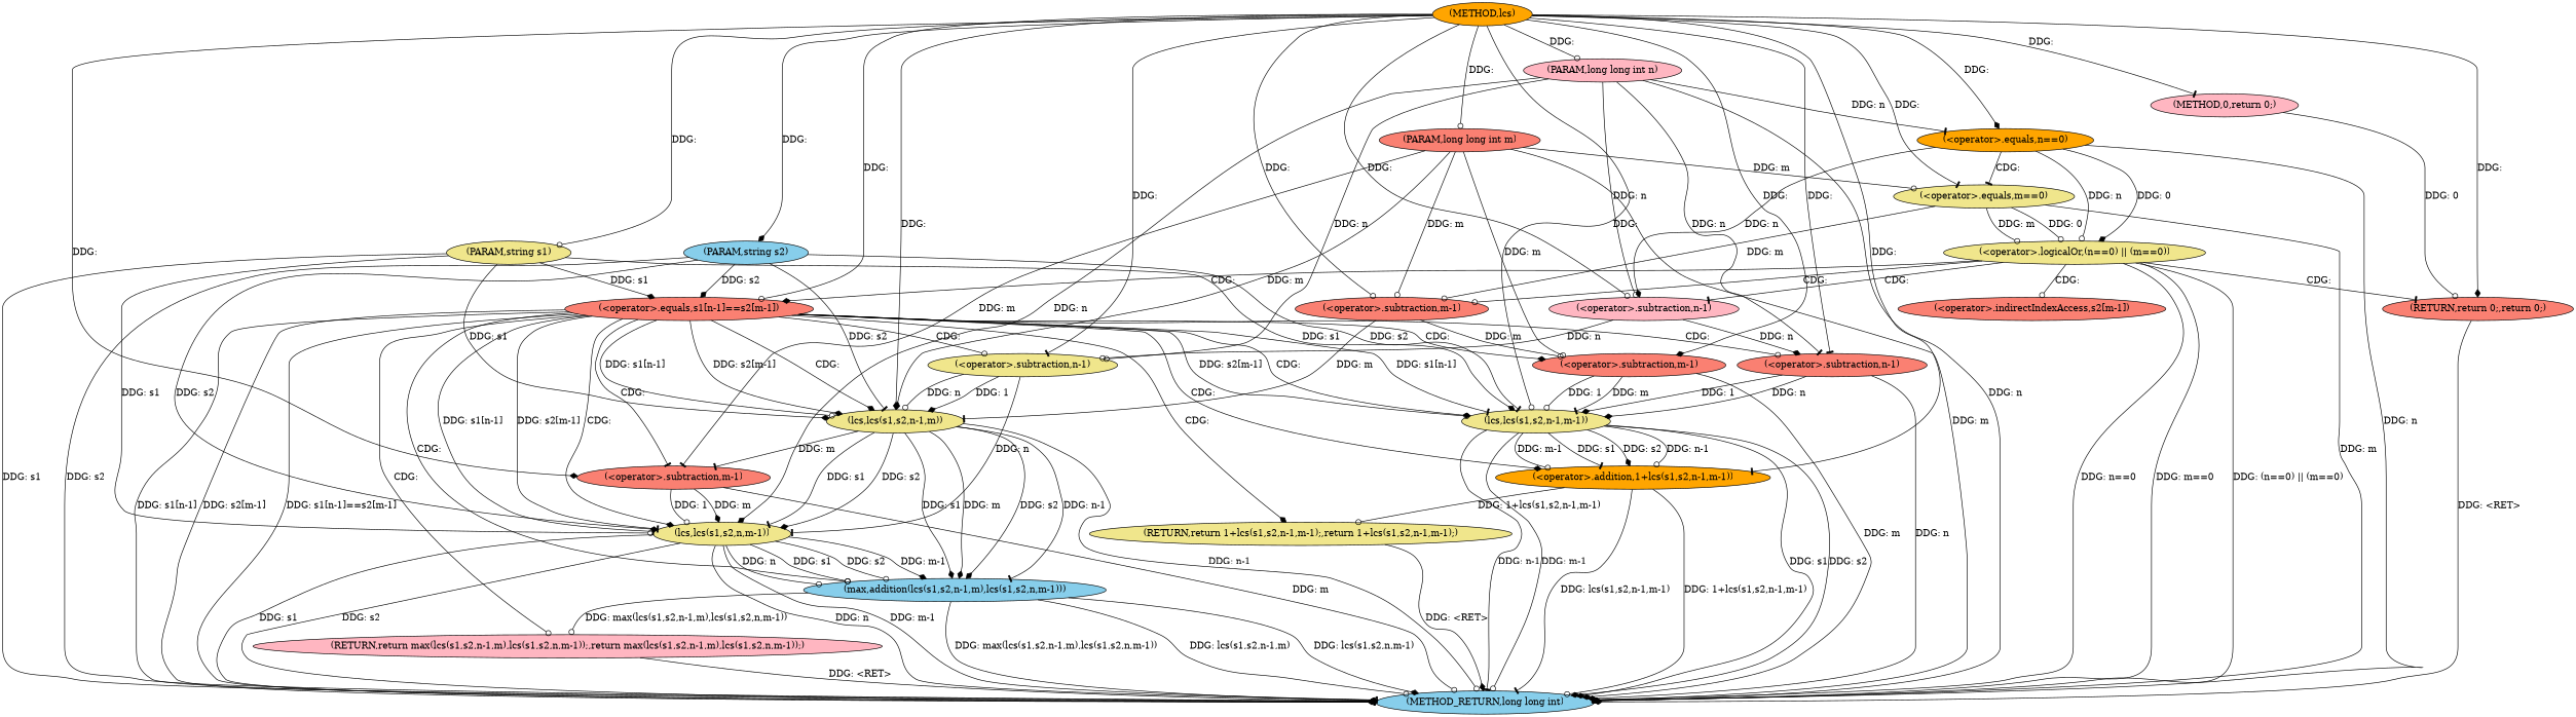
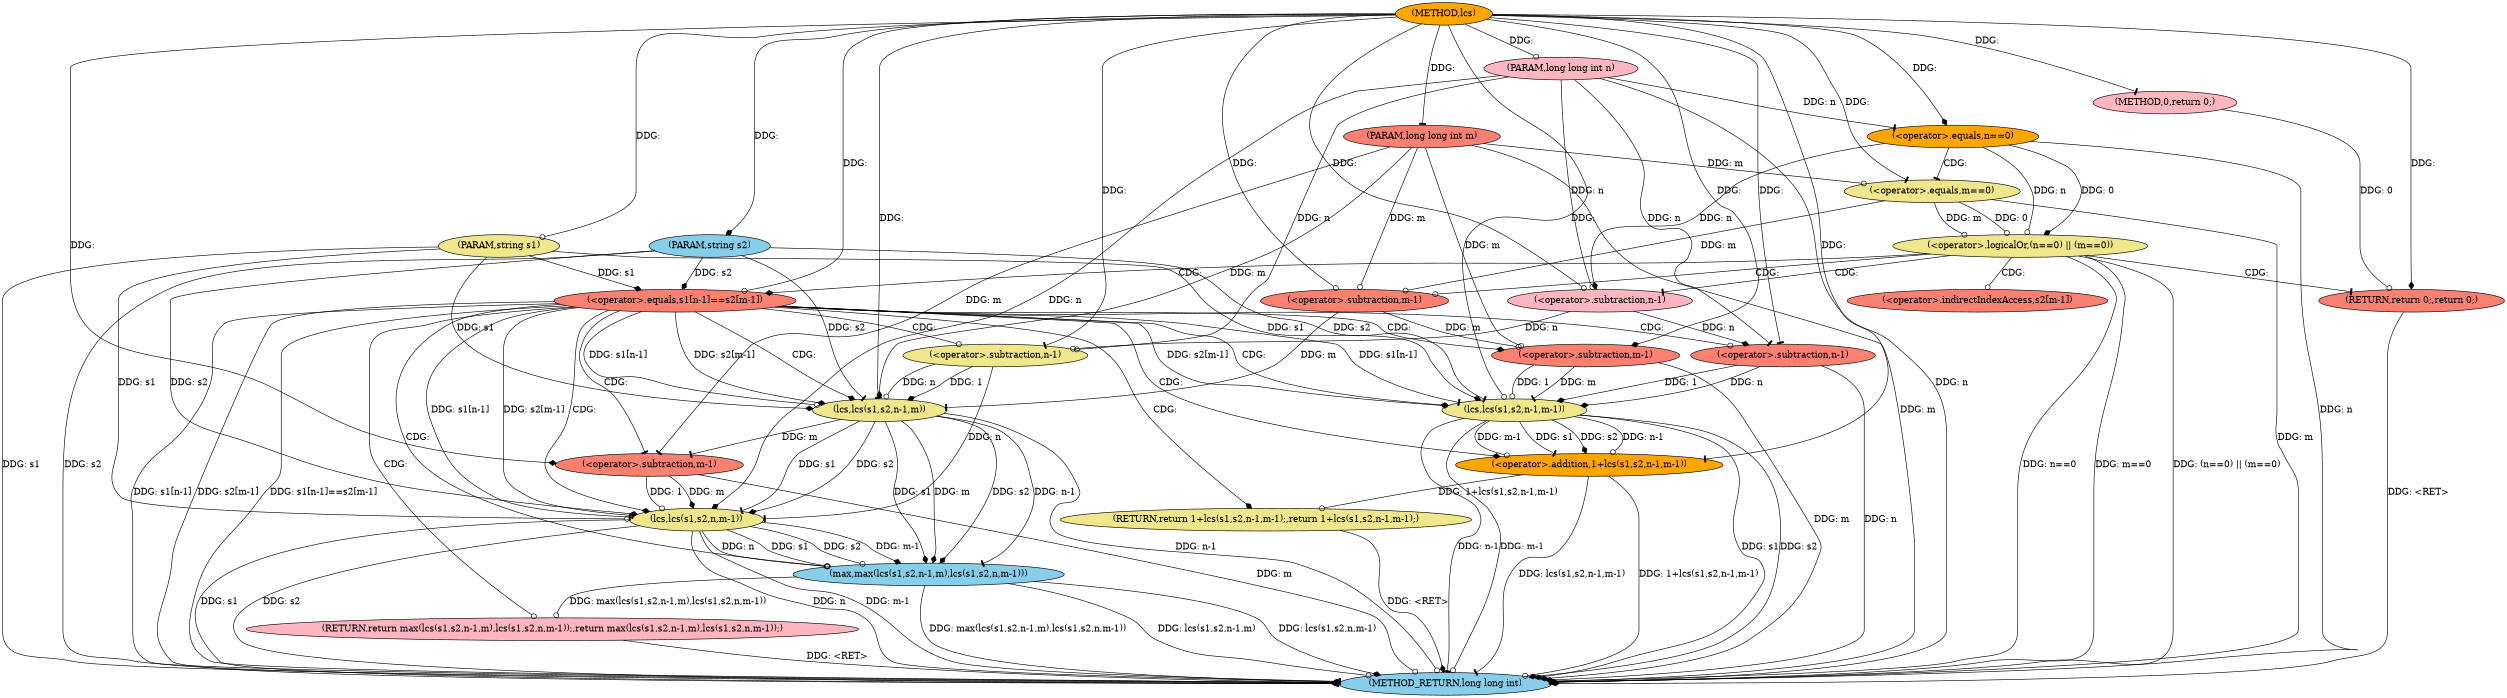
  digraph {
    node [fillcolor=khaki style=filled]
    edge [arrowhead=diamond]
    n1 [fillcolor=orange label="(METHOD,lcs)"]
    n2 [label="(PARAM,string s1)"]
    n3 [fillcolor=skyblue label="(PARAM,string s2)"]
    n4 [fillcolor=lightpink label="(PARAM,long long int n)"]
    n5 [fillcolor=salmon label="(PARAM,long long int m)"]
    n6 [fillcolor=salmon label="(RETURN,return 0;,return 0;)"]
    n7 [fillcolor=lightpink label="(METHOD,0,return 0;)"]
    n8 [fillcolor=orange label="(<operator>.addition,1+lcs(s1,s2,n-1,m-1))"]
    n9 [fillcolor=orange label="(<operator>.equals,n==0)"]
    n10 [label="(<operator>.equals,m==0)"]
    n11 [fillcolor=lightpink label="(<operator>.subtraction,n-1)"]
    n12 [fillcolor=salmon label="(<operator>.subtraction,m-1)"]
    n13 [label="(lcs,lcs(s1,s2,n-1,m-1))"]
    n14 [fillcolor=salmon label="(<operator>.subtraction,n-1)"]
    n15 [fillcolor=salmon label="(<operator>.subtraction,m-1)"]
    n16 [label="(lcs,lcs(s1,s2,n-1,m))"]
    n17 [label="(<operator>.subtraction,n-1)"]
    n18 [fillcolor=salmon label="(<operator>.subtraction,m-1)"]
    n19 [fillcolor=salmon label="(<operator>.equals,s1[n-1]==s2[m-1])"]
    n20 [label="(lcs,lcs(s1,s2,n,m-1))"]
    n21 [fillcolor=skyblue label="(METHOD_RETURN,long long int)"]
    n22 [label="(RETURN,return 1+lcs(s1,s2,n-1,m-1);,return 1+lcs(s1,s2,n-1,m-1);)"]
    n23 [label="(<operator>.logicalOr,(n==0) || (m==0))"]
-   n24 [fillcolor=skyblue label="(max,addition(lcs(s1,s2,n-1,m),lcs(s1,s2,n,m-1)))"]
+   n24 [fillcolor=skyblue label="(max,max(lcs(s1,s2,n-1,m),lcs(s1,s2,n,m-1)))"]
    n25 [fillcolor=lightpink label="(RETURN,return max(lcs(s1,s2,n-1,m),lcs(s1,s2,n,m-1));,return max(lcs(s1,s2,n-1,m),lcs(s1,s2,n,m-1));)"]
    n26 [fillcolor=salmon label="(<operator>.indirectIndexAccess,s2[m-1])"]
    n1 -> n2 [arrowhead=odot label="DDG: "]
    n1 -> n3 [label="DDG: "]
    n1 -> n4 [arrowhead=odot label="DDG: "]
-   n1 -> n5 [arrowhead=odot label="DDG: "]
+   n1 -> n5 [arrowhead=tee label="DDG: "]
    n1 -> n6 [label="DDG: "]
    n1 -> n7 [arrowhead=tee label="DDG: "]
    n1 -> n8 [arrowhead=tee label="DDG: "]
    n1 -> n9 [label="DDG: "]
    n1 -> n10 [arrowhead=tee label="DDG: "]
    n1 -> n11 [arrowhead=odot label="DDG: "]
    n1 -> n12 [arrowhead=odot label="DDG: "]
    n1 -> n13 [arrowhead=odot label="DDG: "]
    n1 -> n14 [arrowhead=tee label="DDG: "]
    n1 -> n15 [label="DDG: "]
-   n1 -> n16 [label="DDG: "]
+   n1 -> n16 [arrowhead=tee label="DDG: "]
    n1 -> n17 [arrowhead=tee label="DDG: "]
    n1 -> n18 [label="DDG: "]
    n1 -> n19 [arrowhead=odot label="DDG: "]
    n2 -> n13 [label="DDG: s1"]
    n2 -> n16 [label="DDG: s1"]
    n2 -> n19 [label="DDG: s1"]
    n2 -> n20 [arrowhead=odot label="DDG: s1"]
    n2 -> n21 [arrowhead=odot label="DDG: s1"]
    n3 -> n13 [arrowhead=tee label="DDG: s2"]
    n3 -> n16 [arrowhead=tee label="DDG: s2"]
    n3 -> n19 [label="DDG: s2"]
    n3 -> n20 [label="DDG: s2"]
    n3 -> n21 [label="DDG: s2"]
    n4 -> n9 [arrowhead=tee label="DDG: n"]
    n4 -> n11 [arrowhead=odot label="DDG: n"]
    n4 -> n14 [arrowhead=tee label="DDG: n"]
    n4 -> n17 [arrowhead=odot label="DDG: n"]
    n4 -> n20 [label="DDG: n"]
    n4 -> n21 [label="DDG: n"]
    n5 -> n10 [arrowhead=odot label="DDG: m"]
    n5 -> n12 [arrowhead=odot label="DDG: m"]
    n5 -> n15 [arrowhead=odot label="DDG: m"]
    n5 -> n16 [label="DDG: m"]
    n5 -> n18 [arrowhead=tee label="DDG: m"]
    n5 -> n21 [arrowhead=tee label="DDG: m"]
    n6 -> n21 [label="DDG: <RET>"]
    n7 -> n6 [arrowhead=odot label="DDG: 0"]
    n8 -> n21 [arrowhead=tee label="DDG: lcs(s1,s2,n-1,m-1)"]
    n8 -> n21 [arrowhead=odot label="DDG: 1+lcs(s1,s2,n-1,m-1)"]
    n8 -> n22 [arrowhead=odot label="DDG: 1+lcs(s1,s2,n-1,m-1)"]
    n9 -> n10 [arrowhead=tee label="CDG: "]
    n9 -> n11 [label="DDG: n"]
    n9 -> n21 [arrowhead=odot label="DDG: n"]
    n9 -> n23 [label="DDG: 0"]
    n9 -> n23 [arrowhead=odot label="DDG: n"]
    n10 -> n12 [arrowhead=odot label="DDG: m"]
    n10 -> n21 [label="DDG: m"]
    n10 -> n23 [arrowhead=odot label="DDG: m"]
    n10 -> n23 [arrowhead=odot label="DDG: 0"]
    n11 -> n14 [label="DDG: n"]
    n11 -> n17 [arrowhead=odot label="DDG: n"]
    n12 -> n15 [arrowhead=odot label="DDG: m"]
    n12 -> n16 [arrowhead=tee label="DDG: m"]
    n13 -> n8 [arrowhead=odot label="DDG: m-1"]
    n13 -> n8 [arrowhead=tee label="DDG: s1"]
    n13 -> n8 [label="DDG: s2"]
    n13 -> n8 [arrowhead=odot label="DDG: n-1"]
    n13 -> n21 [label="DDG: s1"]
    n13 -> n21 [label="DDG: s2"]
    n13 -> n21 [arrowhead=tee label="DDG: n-1"]
    n13 -> n21 [arrowhead=odot label="DDG: m-1"]
    n14 -> n13 [label="DDG: 1"]
    n14 -> n13 [label="DDG: n"]
    n14 -> n21 [label="DDG: n"]
    n15 -> n13 [arrowhead=odot label="DDG: 1"]
    n15 -> n13 [arrowhead=tee label="DDG: m"]
    n15 -> n21 [label="DDG: m"]
    n16 -> n18 [arrowhead=tee label="DDG: m"]
    n16 -> n20 [arrowhead=tee label="DDG: s1"]
    n16 -> n20 [label="DDG: s2"]
    n16 -> n21 [arrowhead=odot label="DDG: n-1"]
    n16 -> n24 [label="DDG: m"]
    n16 -> n24 [arrowhead=tee label="DDG: n-1"]
    n16 -> n24 [label="DDG: s2"]
    n16 -> n24 [label="DDG: s1"]
    n17 -> n16 [arrowhead=odot label="DDG: n"]
    n17 -> n16 [label="DDG: 1"]
    n17 -> n20 [arrowhead=tee label="DDG: n"]
    n18 -> n20 [arrowhead=odot label="DDG: 1"]
    n18 -> n20 [label="DDG: m"]
    n18 -> n21 [arrowhead=odot label="DDG: m"]
    n19 -> n8 [label="CDG: "]
    n19 -> n13 [arrowhead=tee label="DDG: s1[n-1]"]
    n19 -> n13 [arrowhead=odot label="DDG: s2[m-1]"]
    n19 -> n13 [label="CDG: "]
    n19 -> n14 [arrowhead=odot label="CDG: "]
    n19 -> n15 [label="CDG: "]
    n19 -> n16 [arrowhead=odot label="DDG: s1[n-1]"]
    n19 -> n16 [label="DDG: s2[m-1]"]
    n19 -> n16 [label="CDG: "]
    n19 -> n17 [arrowhead=odot label="CDG: "]
    n19 -> n18 [arrowhead=tee label="CDG: "]
    n19 -> n20 [arrowhead=tee label="DDG: s1[n-1]"]
    n19 -> n20 [arrowhead=tee label="DDG: s2[m-1]"]
    n19 -> n20 [label="CDG: "]
    n19 -> n21 [arrowhead=tee label="DDG: s1[n-1]"]
    n19 -> n21 [arrowhead=tee label="DDG: s2[m-1]"]
    n19 -> n21 [label="DDG: s1[n-1]==s2[m-1]"]
    n19 -> n22 [label="CDG: "]
    n19 -> n24 [arrowhead=odot label="CDG: "]
    n19 -> n25 [arrowhead=odot label="CDG: "]
    n20 -> n21 [arrowhead=tee label="DDG: s1"]
    n20 -> n21 [label="DDG: s2"]
    n20 -> n21 [arrowhead=odot label="DDG: n"]
    n20 -> n21 [arrowhead=tee label="DDG: m-1"]
    n20 -> n24 [arrowhead=odot label="DDG: s1"]
    n20 -> n24 [arrowhead=odot label="DDG: s2"]
    n20 -> n24 [label="DDG: m-1"]
    n20 -> n24 [arrowhead=odot label="DDG: n"]
    n22 -> n21 [label="DDG: <RET>"]
    n23 -> n6 [arrowhead=tee label="CDG: "]
    n23 -> n11 [arrowhead=tee label="CDG: "]
    n23 -> n12 [arrowhead=odot label="CDG: "]
    n23 -> n19 [label="CDG: "]
    n23 -> n21 [arrowhead=tee label="DDG: n==0"]
    n23 -> n21 [label="DDG: m==0"]
    n23 -> n21 [arrowhead=odot label="DDG: (n==0) || (m==0)"]
    n23 -> n26 [arrowhead=odot label="CDG: "]
    n24 -> n21 [arrowhead=odot label="DDG: lcs(s1,s2,n-1,m)"]
    n24 -> n21 [label="DDG: lcs(s1,s2,n,m-1)"]
    n24 -> n21 [label="DDG: max(lcs(s1,s2,n-1,m),lcs(s1,s2,n,m-1))"]
    n24 -> n25 [arrowhead=odot label="DDG: max(lcs(s1,s2,n-1,m),lcs(s1,s2,n,m-1))"]
    n25 -> n21 [label="DDG: <RET>"]
  }
